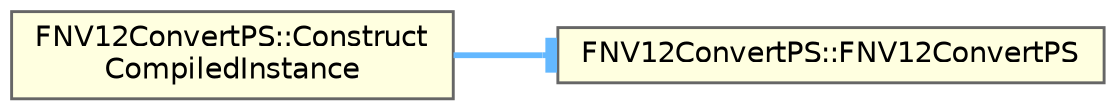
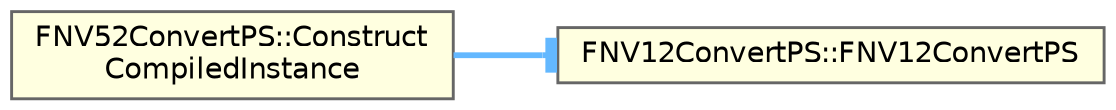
  digraph {
    rankdir=LR
    node [fillcolor=lightyellow fontname=Helvetica fontsize=10 shape=box style=filled]
-   n1 [color=gray40 fontcolor=black height=0.2 label="FNV12ConvertPS::Construct\lCompiledInstance" width=0.4]
+   n1 [color=gray40 fontcolor=black height=0.2 label="FNV52ConvertPS::Construct\lCompiledInstance" width=0.4]
    n2 [color=grey40 height=0.2 label="FNV12ConvertPS::FNV12ConvertPS" width=0.4]
    n1 -> n2 [color=steelblue1 fontname=Helvetica fontsize=10 labelfontname=Helvetica labelfontsize=10 style=bold arrowhead=tee]
  }
